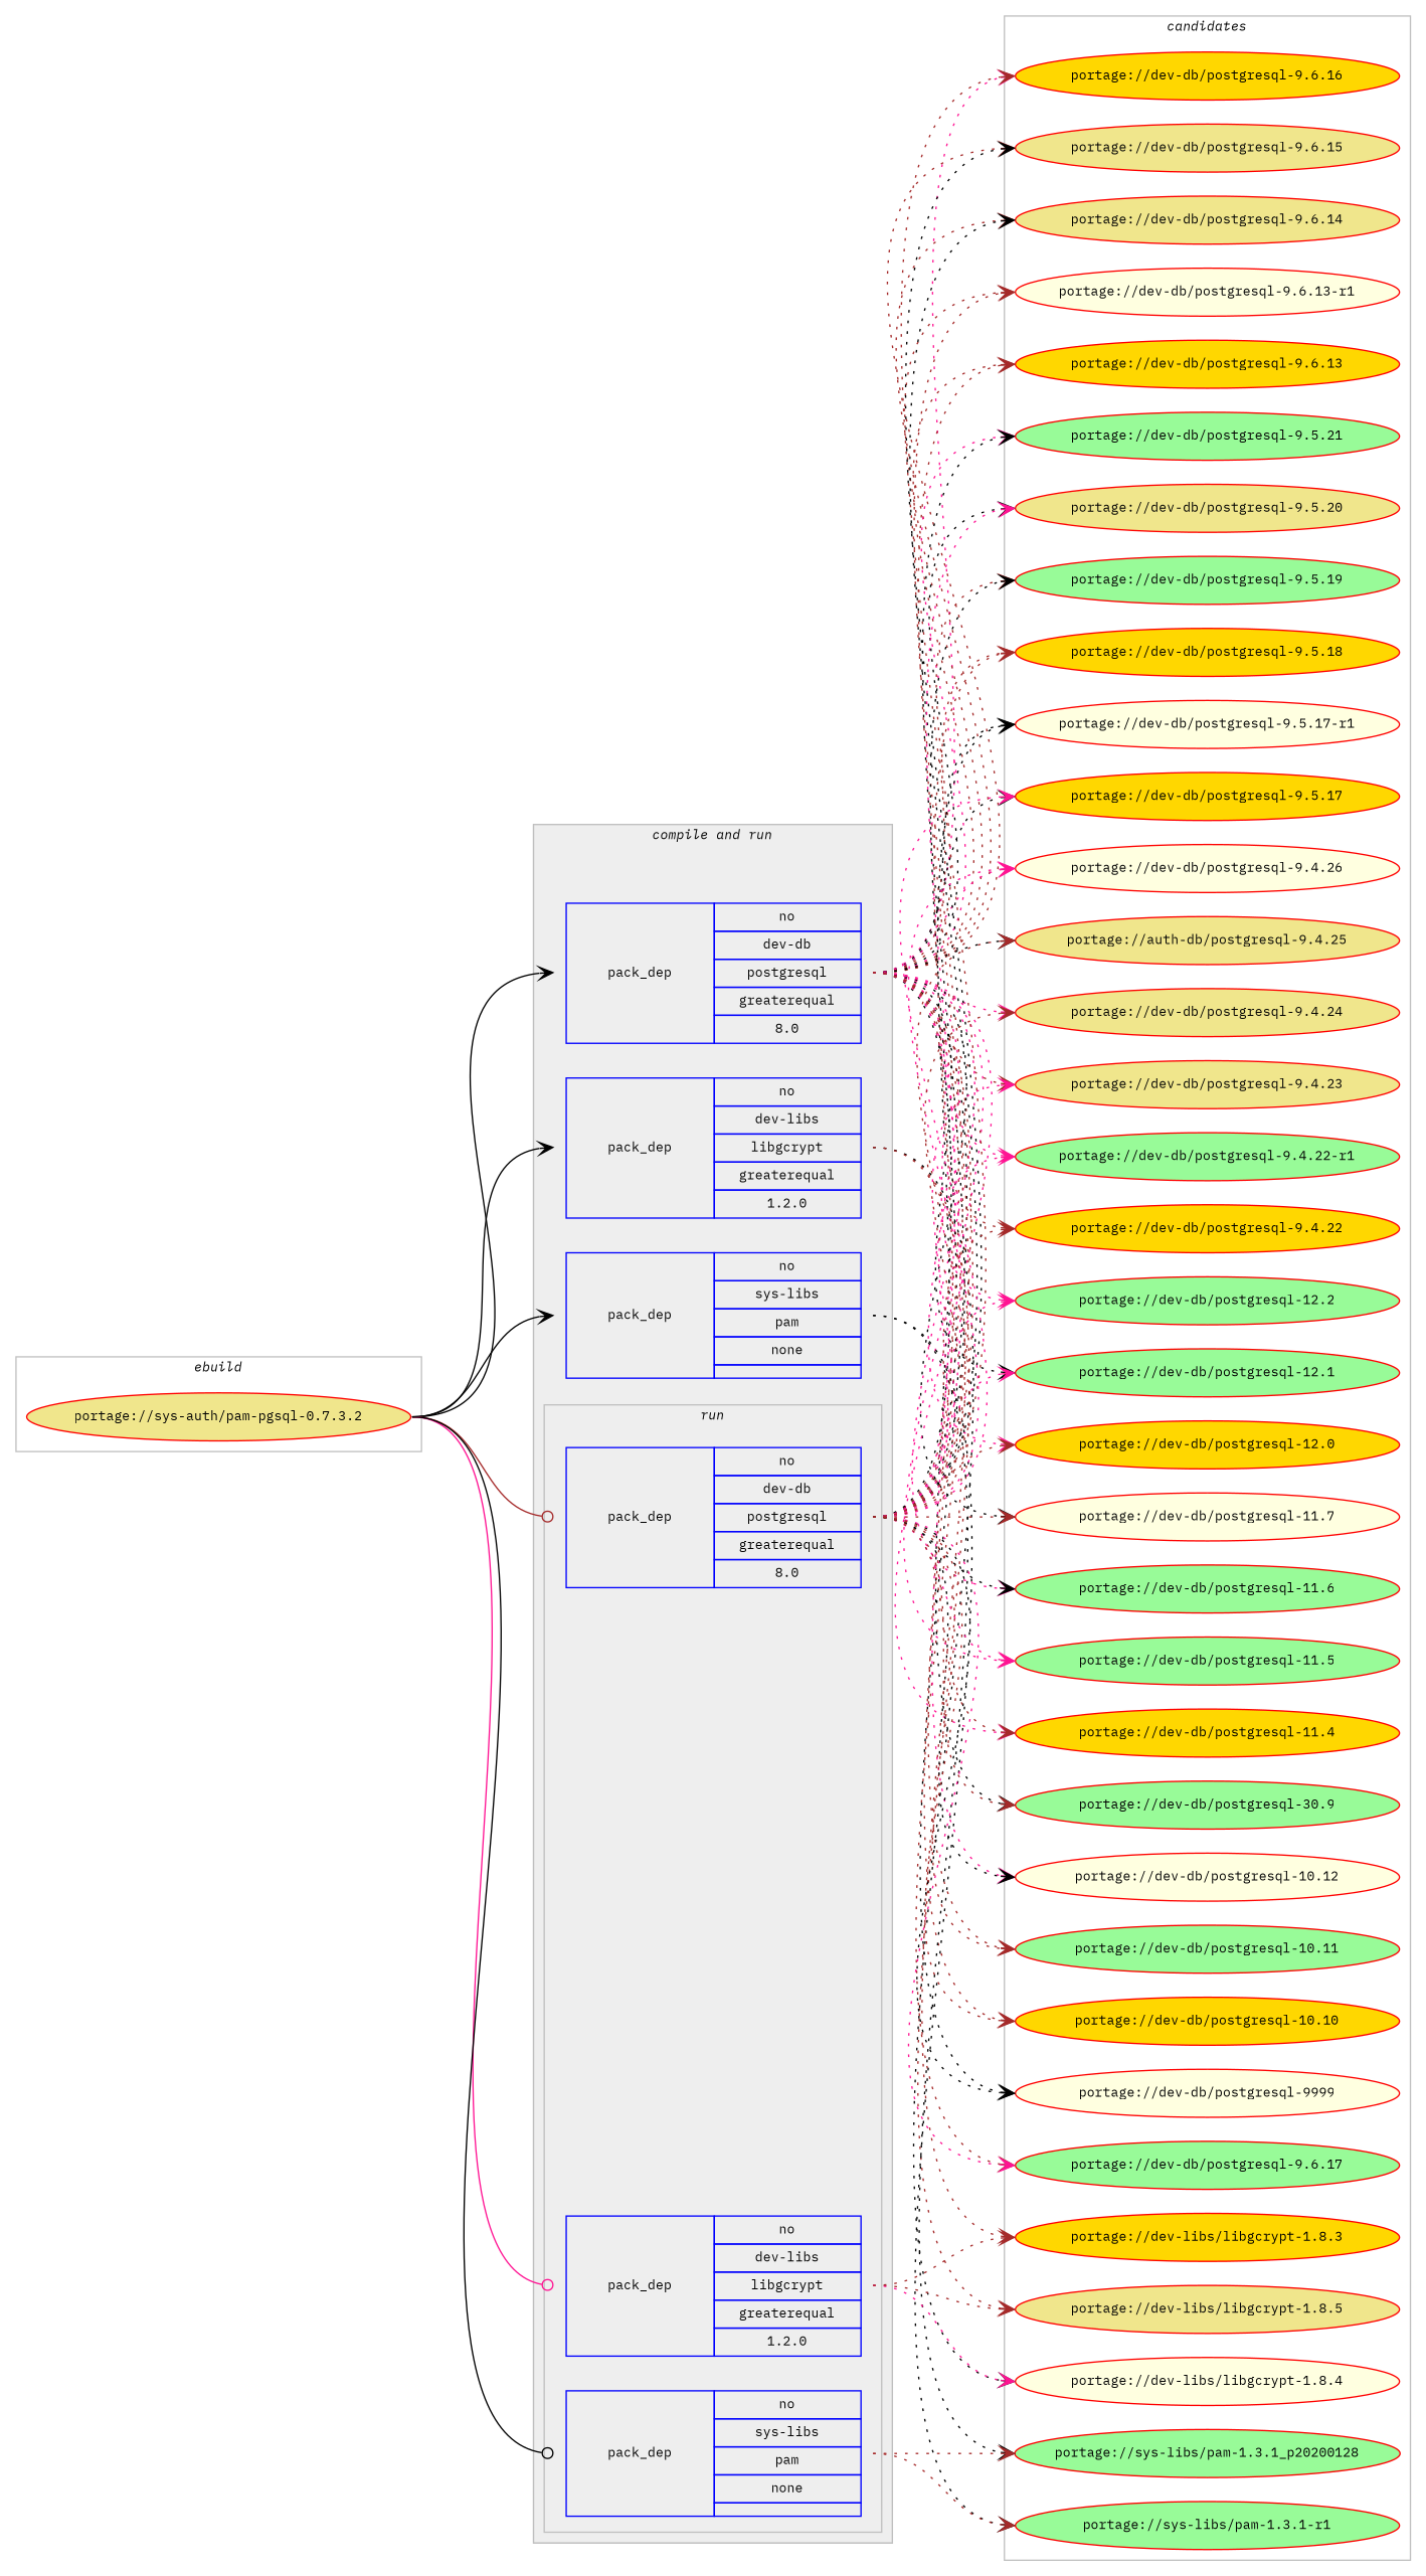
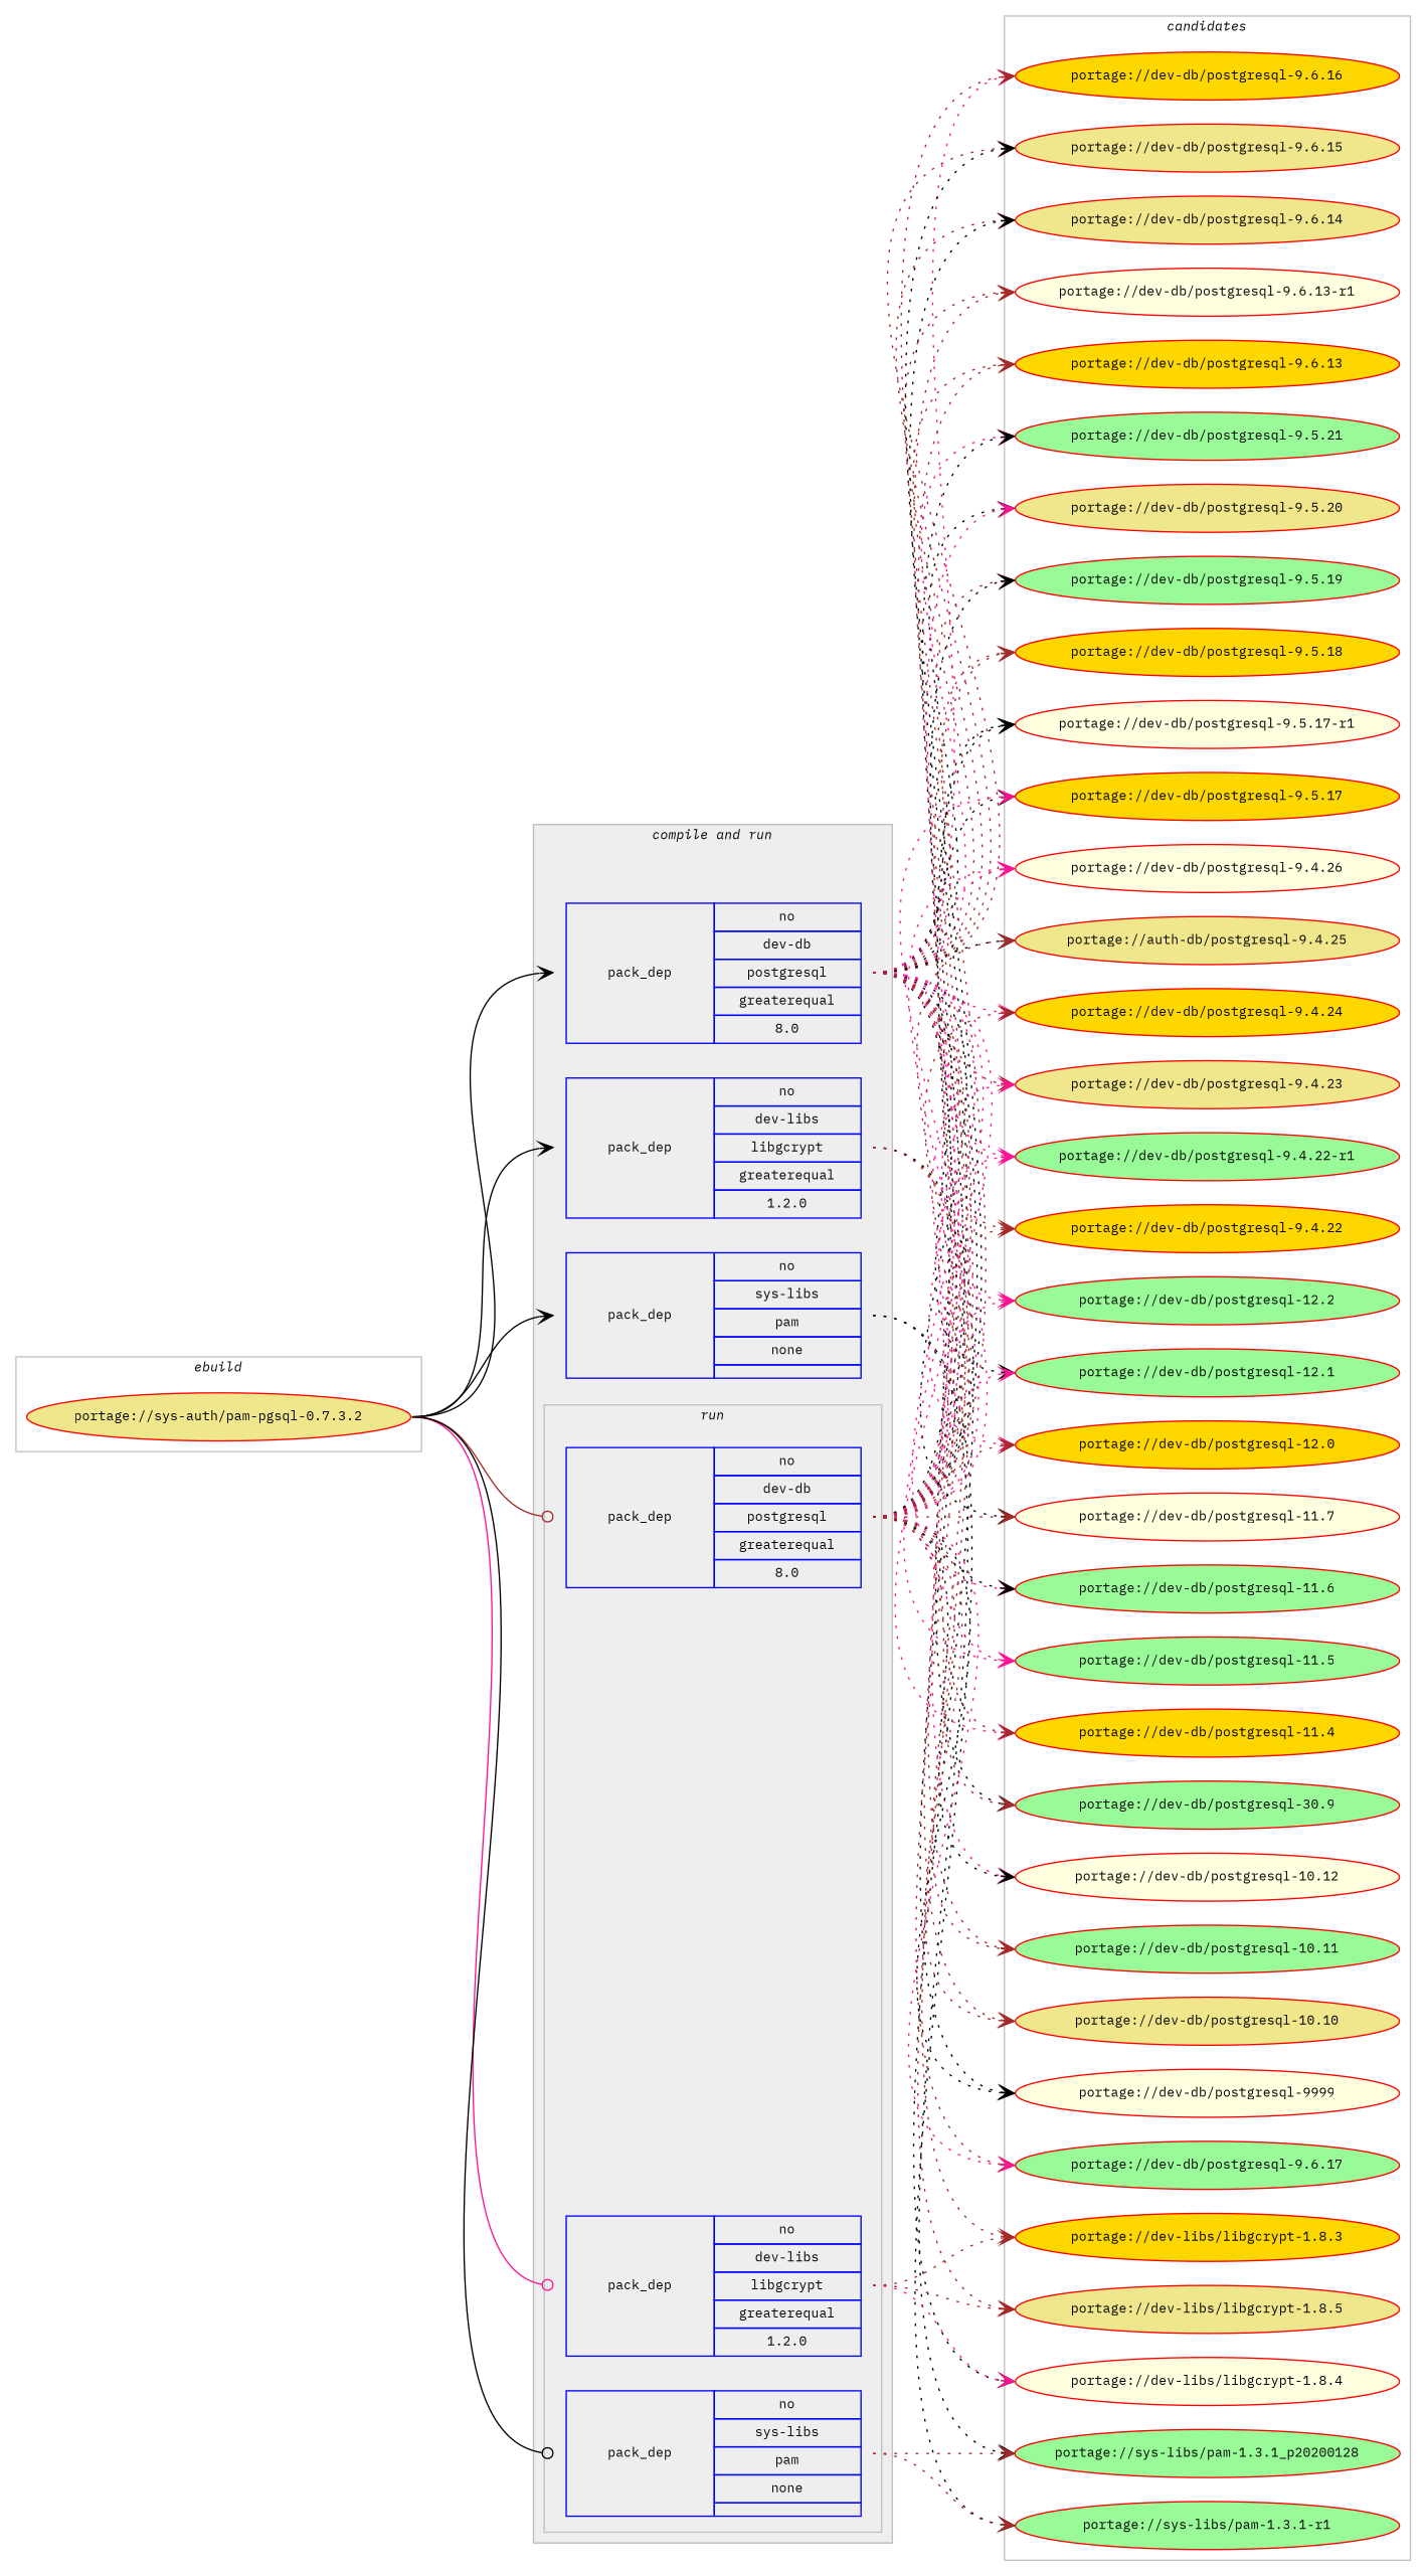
  digraph {
    compound=true
    concentrate=true
    fontname="IBM Plex Mono"
    fontsize=10
    newrank=true
    rankdir=LR
    ranksep=1.5
    node [color=red fillcolor=palegreen fontname="IBM Plex Mono" fontsize=10 style=filled]
    edge [arrowhead=vee color=brown fontname="IBM Plex Mono" headport=w style=dotted tailport=e weight=100]
    n1 [fillcolor=khaki label="portage://sys-auth/pam-pgsql-0.7.3.2" width=4]
    n2 [color=blue label=<<TABLE BORDER="0" CELLBORDER="1" CELLSPACING="0" CELLPADDING="4" WIDTH="220"><TR><TD ROWSPAN="6" CELLPADDING="30">pack_dep</TD></TR><TR><TD WIDTH="110">no</TD></TR><TR><TD>dev-db</TD></TR><TR><TD>postgresql</TD></TR><TR><TD>greaterequal</TD></TR><TR><TD>8.0</TD></TR></TABLE>> shape=none fillcolor="" style=""]
    n3 [color=blue label=<<TABLE BORDER="0" CELLBORDER="1" CELLSPACING="0" CELLPADDING="4" WIDTH="220"><TR><TD ROWSPAN="6" CELLPADDING="30">pack_dep</TD></TR><TR><TD WIDTH="110">no</TD></TR><TR><TD>dev-libs</TD></TR><TR><TD>libgcrypt</TD></TR><TR><TD>greaterequal</TD></TR><TR><TD>1.2.0</TD></TR></TABLE>> shape=none fillcolor="" style=""]
    n4 [color=blue label=<<TABLE BORDER="0" CELLBORDER="1" CELLSPACING="0" CELLPADDING="4" WIDTH="220"><TR><TD ROWSPAN="6" CELLPADDING="30">pack_dep</TD></TR><TR><TD WIDTH="110">no</TD></TR><TR><TD>sys-libs</TD></TR><TR><TD>pam</TD></TR><TR><TD>none</TD></TR><TR><TD></TD></TR></TABLE>> shape=none fillcolor="" style=""]
    n5 [color=blue label=<<TABLE BORDER="0" CELLBORDER="1" CELLSPACING="0" CELLPADDING="4" WIDTH="220"><TR><TD ROWSPAN="6" CELLPADDING="30">pack_dep</TD></TR><TR><TD WIDTH="110">no</TD></TR><TR><TD>dev-db</TD></TR><TR><TD>postgresql</TD></TR><TR><TD>greaterequal</TD></TR><TR><TD>8.0</TD></TR></TABLE>> shape=none fillcolor="" style=""]
    n6 [color=blue label=<<TABLE BORDER="0" CELLBORDER="1" CELLSPACING="0" CELLPADDING="4" WIDTH="220"><TR><TD ROWSPAN="6" CELLPADDING="30">pack_dep</TD></TR><TR><TD WIDTH="110">no</TD></TR><TR><TD>dev-libs</TD></TR><TR><TD>libgcrypt</TD></TR><TR><TD>greaterequal</TD></TR><TR><TD>1.2.0</TD></TR></TABLE>> shape=none fillcolor="" style=""]
    n7 [color=blue label=<<TABLE BORDER="0" CELLBORDER="1" CELLSPACING="0" CELLPADDING="4" WIDTH="220"><TR><TD ROWSPAN="6" CELLPADDING="30">pack_dep</TD></TR><TR><TD WIDTH="110">no</TD></TR><TR><TD>sys-libs</TD></TR><TR><TD>pam</TD></TR><TR><TD>none</TD></TR><TR><TD></TD></TR></TABLE>> shape=none fillcolor="" style=""]
    n8 [fillcolor=lightyellow label="portage://dev-db/postgresql-9999" width=4]
    n9 [label="portage://dev-db/postgresql-9.6.17" width=4]
    n10 [fillcolor=gold label="portage://dev-db/postgresql-9.6.16" width=4]
    n11 [fillcolor=khaki label="portage://dev-db/postgresql-9.6.15" width=4]
    n12 [fillcolor=khaki label="portage://dev-db/postgresql-9.6.14" width=4]
    n13 [fillcolor=lightyellow label="portage://dev-db/postgresql-9.6.13-r1" width=4]
    n14 [fillcolor=gold label="portage://dev-db/postgresql-9.6.13" width=4]
    n15 [label="portage://dev-db/postgresql-9.5.21" width=4]
    n16 [fillcolor=khaki label="portage://dev-db/postgresql-9.5.20" width=4]
    n17 [label="portage://dev-db/postgresql-9.5.19" width=4]
    n18 [fillcolor=gold label="portage://dev-db/postgresql-9.5.18" width=4]
    n19 [fillcolor=lightyellow label="portage://dev-db/postgresql-9.5.17-r1" width=4]
    n20 [fillcolor=gold label="portage://dev-db/postgresql-9.5.17" width=4]
    n21 [fillcolor=lightyellow label="portage://dev-db/postgresql-9.4.26" width=4]
    n22 [fillcolor=khaki label="portage://auth-db/postgresql-9.4.25" width=4]
-   n23 [fillcolor=khaki label="portage://dev-db/postgresql-9.4.24" width=4]
+   n23 [fillcolor=gold label="portage://dev-db/postgresql-9.4.24" width=4]
    n24 [fillcolor=khaki label="portage://dev-db/postgresql-9.4.23" width=4]
    n25 [label="portage://dev-db/postgresql-9.4.22-r1" width=4]
    n26 [fillcolor=gold label="portage://dev-db/postgresql-9.4.22" width=4]
    n27 [label="portage://dev-db/postgresql-12.2" width=4]
    n28 [label="portage://dev-db/postgresql-12.1" width=4]
    n29 [fillcolor=gold label="portage://dev-db/postgresql-12.0" width=4]
    n30 [fillcolor=lightyellow label="portage://dev-db/postgresql-11.7" width=4]
    n31 [label="portage://dev-db/postgresql-11.6" width=4]
    n32 [label="portage://dev-db/postgresql-11.5" width=4]
    n33 [fillcolor=gold label="portage://dev-db/postgresql-11.4" width=4]
    n34 [label="portage://dev-db/postgresql-30.9" width=4]
    n35 [fillcolor=lightyellow label="portage://dev-db/postgresql-10.12" width=4]
    n36 [label="portage://dev-db/postgresql-10.11" width=4]
-   n37 [fillcolor=gold label="portage://dev-db/postgresql-10.10" width=4]
+   n37 [fillcolor=khaki label="portage://dev-db/postgresql-10.10" width=4]
    n38 [fillcolor=khaki label="portage://dev-libs/libgcrypt-1.8.5" width=4]
    n39 [fillcolor=lightyellow label="portage://dev-libs/libgcrypt-1.8.4" width=4]
    n40 [fillcolor=gold label="portage://dev-libs/libgcrypt-1.8.3" width=4]
    n41 [label="portage://sys-libs/pam-1.3.1_p20200128" width=4]
    n42 [label="portage://sys-libs/pam-1.3.1-r1" width=4]
    subgraph cluster_1 {
      color=gray
      label=<<i>ebuild</i>>
      rank=same
      n1
    }
    subgraph cluster_2 {
      color=gray
      label=<<i>dependencies</i>>
      subgraph cluster_3 {
        color=gray
        fillcolor="#eeeeee"
        label=<<i>compile</i>>
        style=filled
        subgraph sub_4 {
          color=gray
          fillcolor="#eeeeee"
          label=<<i>compile</i>>
          style=filled
          n2
        }
        subgraph sub_5 {
          color=gray
          fillcolor="#eeeeee"
          label=<<i>compile</i>>
          style=filled
          n3
        }
        subgraph sub_6 {
          color=gray
          fillcolor="#eeeeee"
          label=<<i>compile</i>>
          style=filled
          n4
        }
      }
      subgraph cluster_7 {
        color=gray
        fillcolor="#eeeeee"
        label=<<i>compile and run</i>>
        style=filled
      }
      subgraph cluster_8 {
        color=gray
        fillcolor="#eeeeee"
        label=<<i>run</i>>
        style=filled
        subgraph sub_9 {
          color=gray
          fillcolor="#eeeeee"
          label=<<i>run</i>>
          style=filled
          n5
        }
        subgraph sub_10 {
          color=gray
          fillcolor="#eeeeee"
          label=<<i>run</i>>
          style=filled
          n6
        }
        subgraph sub_11 {
          color=gray
          fillcolor="#eeeeee"
          label=<<i>run</i>>
          style=filled
          n7
        }
      }
    }
    subgraph cluster_12 {
      color=gray
      label=<<i>candidates</i>>
      rank=same
      subgraph sub_13 {
        color=black
        label=<<i>candidates</i>>
        nodesep=1
        rank=same
        n8
        n9
        n10
        n11
        n12
        n13
        n14
        n15
        n16
        n17
        n18
        n19
        n20
        n21
        n22
        n23
        n24
        n25
        n26
        n27
        n28
        n29
        n30
        n31
        n32
        n33
        n34
        n35
        n36
        n37
      }
      subgraph sub_14 {
        color=black
        label=<<i>candidates</i>>
        nodesep=1
        rank=same
        n38
        n39
        n40
      }
      subgraph sub_15 {
        color=black
        label=<<i>candidates</i>>
        nodesep=1
        rank=same
        n41
        n42
      }
      subgraph sub_16 {
        color=black
        label=<<i>candidates</i>>
        nodesep=1
        rank=same
        n8
        n9
        n10
        n11
        n12
        n13
        n14
        n15
        n16
        n17
        n18
        n19
        n20
        n21
        n22
        n23
        n24
        n25
        n26
        n27
        n28
        n29
        n30
        n31
        n32
        n33
        n34
        n35
        n36
        n37
      }
      subgraph sub_17 {
        color=black
        label=<<i>candidates</i>>
        nodesep=1
        rank=same
        n38
        n39
        n40
      }
      subgraph sub_18 {
        color=black
        label=<<i>candidates</i>>
        nodesep=1
        rank=same
        n41
        n42
      }
    }
    n1 -> n2 [color=black style=solid weight=20]
    n1 -> n3 [color=black style=solid weight=20]
    n1 -> n4 [color=black style=solid weight=20]
    n1 -> n5 [arrowhead=odot style=solid weight=20]
    n1 -> n6 [arrowhead=odot color=deeppink style=solid weight=20]
    n1 -> n7 [arrowhead=odot color=black style=solid weight=20]
    n2 -> n8 [color=black]
    n2 -> n9
    n2 -> n10 [color=deeppink]
    n2 -> n11
    n2 -> n12
    n2 -> n13
    n2 -> n14
    n2 -> n15 [color=deeppink]
    n2 -> n16 [color=black]
    n2 -> n17
    n2 -> n18
    n2 -> n19 [color=black]
    n2 -> n20 [color=black]
    n2 -> n21 [color=deeppink]
    n2 -> n22 [color=black]
    n2 -> n23 [color=deeppink]
    n2 -> n24
    n2 -> n25 [color=deeppink]
    n2 -> n26
    n2 -> n27 [color=deeppink]
    n2 -> n28 [color=black]
    n2 -> n29 [color=deeppink]
    n2 -> n30 [color=black]
    n2 -> n31 [color=deeppink]
    n2 -> n32 [color=deeppink]
    n2 -> n33 [color=deeppink]
    n2 -> n34 [color=black]
    n2 -> n35 [color=deeppink]
    n2 -> n36
    n2 -> n37
    n3 -> n38
    n3 -> n39 [color=black]
    n3 -> n40
    n4 -> n41 [color=black]
    n4 -> n42 [color=black]
    n5 -> n8 [color=black]
    n5 -> n9 [color=deeppink]
    n5 -> n10
    n5 -> n11 [color=black]
    n5 -> n12 [color=black]
    n5 -> n13
    n5 -> n14
    n5 -> n15 [color=black]
    n5 -> n16 [color=deeppink]
    n5 -> n17 [color=black]
    n5 -> n18
    n5 -> n19 [color=black]
    n5 -> n20 [color=deeppink]
    n5 -> n21 [color=deeppink]
    n5 -> n22
    n5 -> n23
    n5 -> n24 [color=deeppink]
    n5 -> n25 [color=deeppink]
    n5 -> n26
    n5 -> n27 [color=deeppink]
    n5 -> n28 [color=deeppink]
    n5 -> n29
    n5 -> n30
    n5 -> n31 [color=black]
    n5 -> n32 [color=deeppink]
    n5 -> n33
    n5 -> n34
    n5 -> n35 [color=black]
    n5 -> n36
    n5 -> n37
    n6 -> n38
    n6 -> n39 [color=deeppink]
    n6 -> n40
    n7 -> n41
    n7 -> n42
  }
